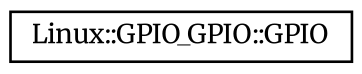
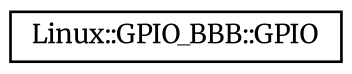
  digraph {
    rankdir=LR
    fontname=Merriweather
-   n1 [color=black fillcolor=white fontname=Merriweather fontsize=10 height=0.2 label="Linux::GPIO_GPIO::GPIO" shape=record style=filled width=0.4]
+   n1 [color=black fillcolor=white fontname=Merriweather fontsize=10 height=0.2 label="Linux::GPIO_BBB::GPIO" shape=record style=filled width=0.4]
  }
